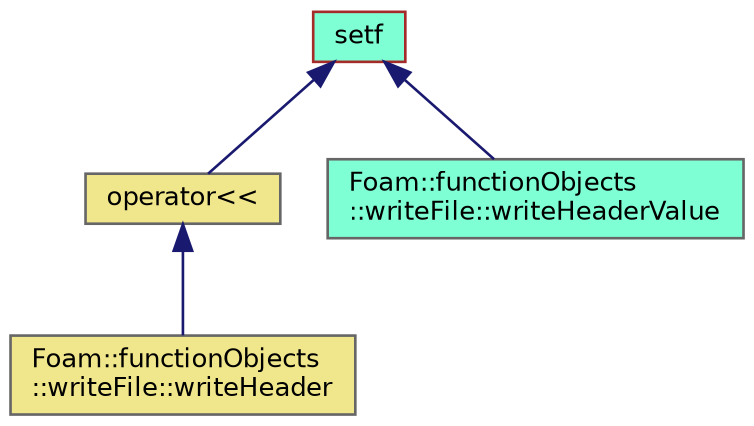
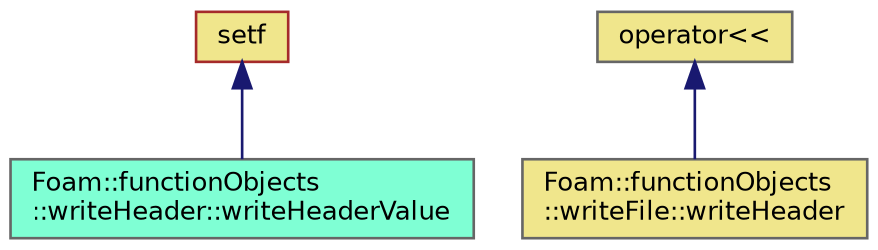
  digraph {
    rankdir=TB
    node [color=gray40 fillcolor=aquamarine fontname=Helvetica fontsize=10 shape=record style=filled]
    edge [color=midnightblue dir=back fontname=Helvetica fontsize=10 labelfontname=Helvetica labelfontsize=10 style=solid]
-   n1 [color=brown fontcolor=black height=0.2 label=setf width=0.4]
+   n1 [color=brown fillcolor=khaki fontcolor=black height=0.2 label=setf width=0.4]
    n2 [fillcolor=khaki height=0.2 label="operator\<\<" width=0.4]
-   n3 [height=0.2 label="Foam::functionObjects\l::writeFile::writeHeaderValue" width=0.4]
+   n3 [height=0.2 label="Foam::functionObjects\l::writeHeader::writeHeaderValue" width=0.4]
    n4 [fillcolor=khaki height=0.2 label="Foam::functionObjects\l::writeFile::writeHeader" width=0.4]
-   n1 -> n2
    n1 -> n3
    n2 -> n4
  }
